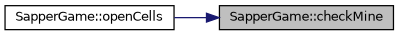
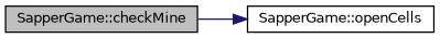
  digraph {
    rankdir=LR
    node [color=black fontname=Helvetica fontsize=10 shape=record style=filled]
    n1 [fillcolor=grey75 fontcolor=black height=0.2 label="SapperGame::checkMine" width=0.4]
    n2 [fillcolor=white height=0.2 label="SapperGame::openCells" width=0.4]
-   n2 -> n1 [color=midnightblue fontname=Helvetica fontsize=10 labelfontname=Helvetica labelfontsize=10 style=solid]
+   n1 -> n2 [color=midnightblue fontname=Helvetica fontsize=10 labelfontname=Helvetica labelfontsize=10 style=solid]
  }
